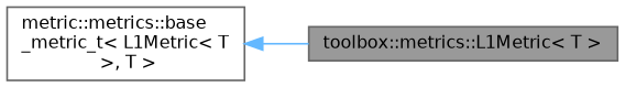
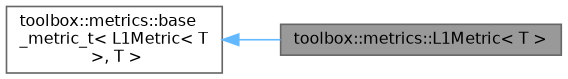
  digraph {
    rankdir=LR
    node [color=gray40 fontname=Helvetica fontsize=10 shape=box style=filled]
    n1 [fillcolor=grey60 fontcolor=black height=0.2 label="toolbox::metrics::L1Metric\< T \>" width=0.4]
-   n2 [fillcolor=white height=0.2 label="metric::metrics::base\l_metric_t\< L1Metric\< T\l \>, T \>" width=0.4]
+   n2 [fillcolor=white height=0.2 label="toolbox::metrics::base\l_metric_t\< L1Metric\< T\l \>, T \>" width=0.4]
    n2 -> n1 [color=steelblue1 dir=back fontname=Helvetica fontsize=10 labelfontname=Helvetica labelfontsize=10 style=solid]
  }
